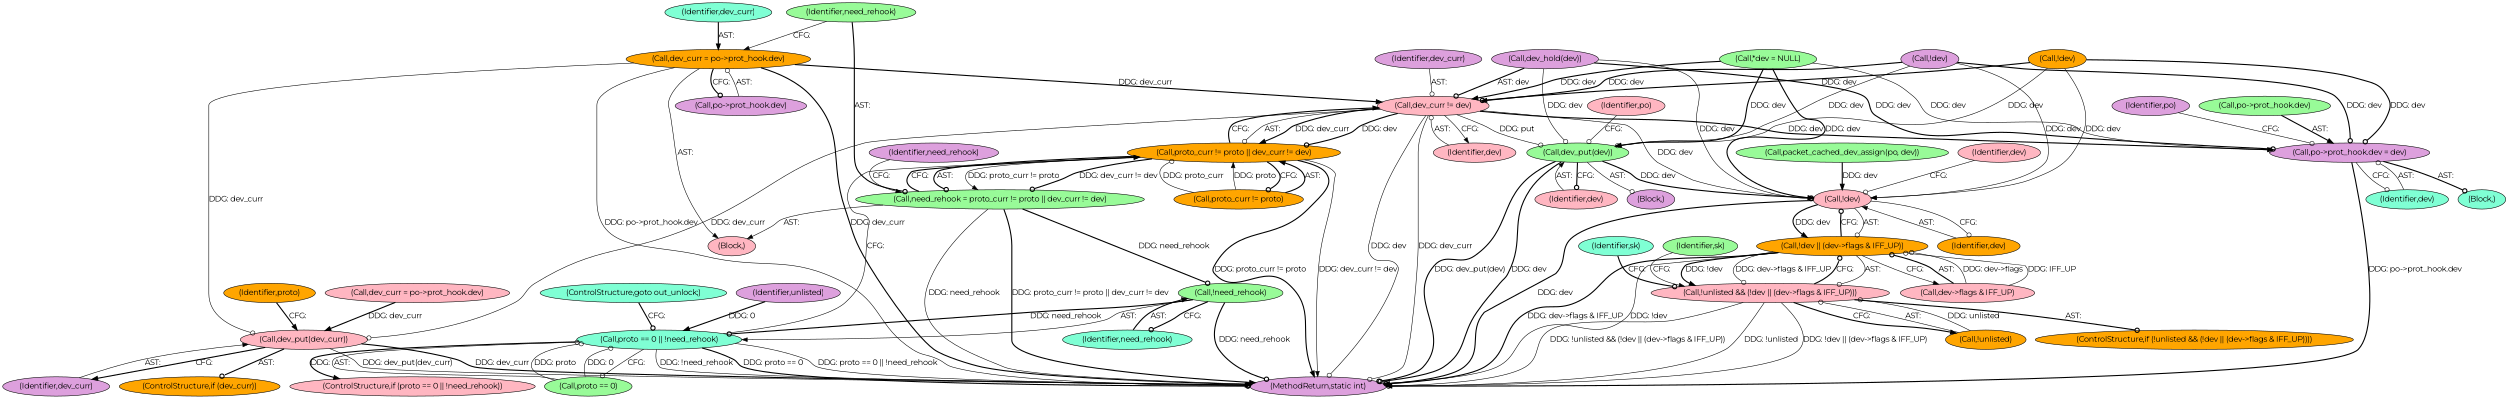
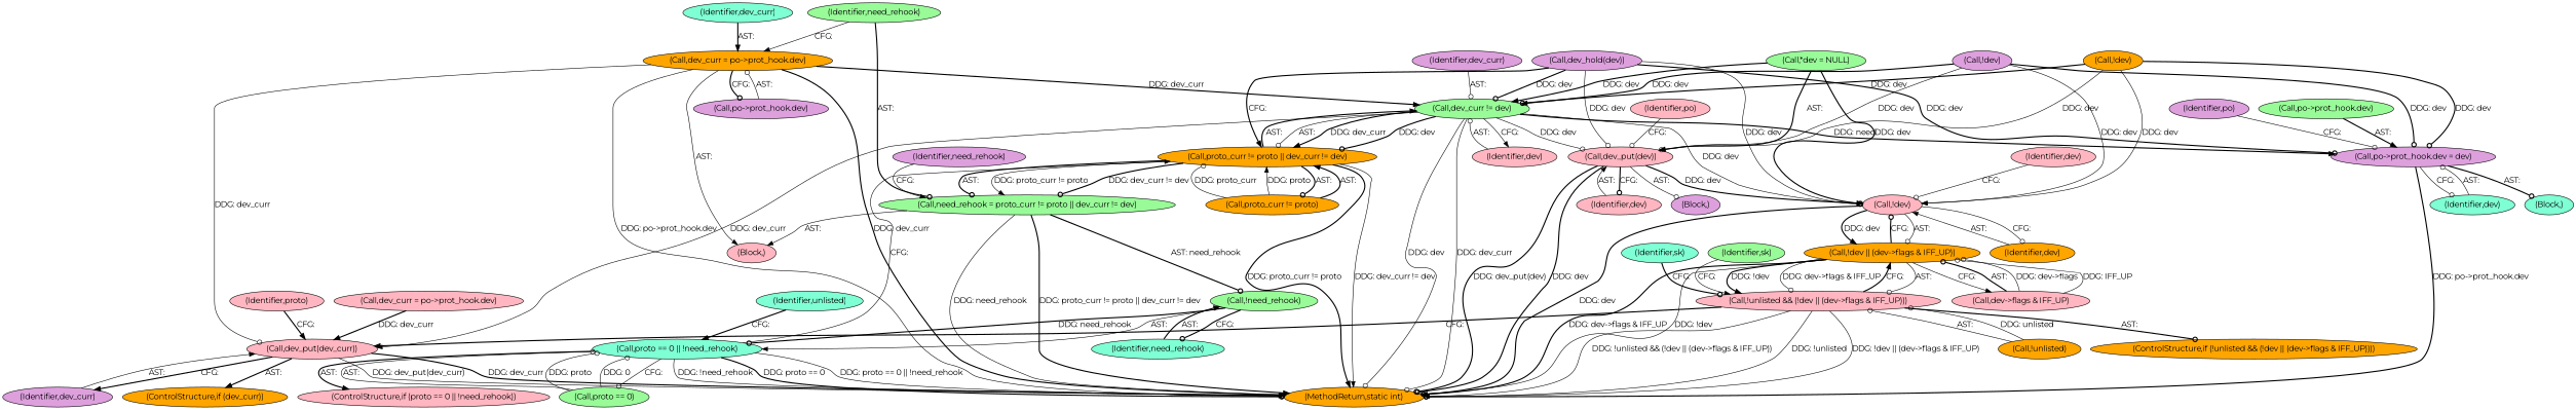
  digraph {
    fontname=Montserrat
    node [fillcolor=lightpink fontname=Montserrat style=filled]
    edge [arrowhead=odot fontname=Montserrat style=solid]
    n1 [fillcolor=orange label="(Call,dev_curr = po->prot_hook.dev)"]
-   n2 [label="(Call,dev_curr != dev)"]
+   n2 [fillcolor=palegreen label="(Call,dev_curr != dev)"]
    n3 [label="(Call,dev_put(dev_curr))"]
-   n4 [fillcolor=plum label="(MethodReturn,static int)"]
+   n4 [fillcolor=orange label="(MethodReturn,static int)"]
    n5 [fillcolor=plum label="(Call,po->prot_hook.dev)"]
    n6 [label="(Block,)"]
    n7 [fillcolor=orange label="(Call,proto_curr != proto || dev_curr != dev)"]
-   n8 [fillcolor=palegreen label="(Call,dev_put(dev))"]
+   n8 [label="(Call,dev_put(dev))"]
    n9 [label="(Call,!dev)"]
    n10 [fillcolor=plum label="(Call,po->prot_hook.dev = dev)"]
    n11 [label="(Identifier,dev)"]
    n12 [fillcolor=plum label="(Identifier,dev_curr)"]
    n13 [fillcolor=orange label="(ControlStructure,if (dev_curr))"]
    n14 [fillcolor=palegreen label="(Call,need_rehook = proto_curr != proto || dev_curr != dev)"]
    n15 [fillcolor=orange label="(Call,proto_curr != proto)"]
    n16 [label="(Identifier,dev)"]
    n17 [fillcolor=plum label="(Block,)"]
    n18 [fillcolor=orange label="(Call,!dev || (dev->flags & IFF_UP))"]
    n19 [fillcolor=orange label="(Identifier,dev)"]
    n20 [fillcolor=aquamarine label="(Identifier,dev)"]
    n21 [fillcolor=aquamarine label="(Block,)"]
    n22 [fillcolor=palegreen label="(Call,!need_rehook)"]
    n23 [fillcolor=aquamarine label="(Call,proto == 0 || !need_rehook)"]
    n24 [fillcolor=aquamarine label="(Identifier,need_rehook)"]
    n25 [label="(ControlStructure,if (proto == 0 || !need_rehook))"]
    n26 [fillcolor=palegreen label="(Call,proto == 0)"]
    n27 [label="(Call,!unlisted && (!dev || (dev->flags & IFF_UP)))"]
    n28 [label="(Call,dev->flags & IFF_UP)"]
    n29 [fillcolor=orange label="(ControlStructure,if (!unlisted && (!dev || (dev->flags & IFF_UP))))"]
    n30 [fillcolor=orange label="(Call,!unlisted)"]
    n31 [fillcolor=aquamarine label="(Identifier,dev_curr)"]
-   n32 [fillcolor=palegreen label="(Call,packet_cached_dev_assign(po, dev))"]
    n33 [fillcolor=orange label="(Call,!dev)"]
    n34 [fillcolor=plum label="(Identifier,po)"]
    n35 [label="(Call,dev_curr = po->prot_hook.dev)"]
    n36 [fillcolor=plum label="(Identifier,dev_curr)"]
    n37 [fillcolor=palegreen label="(Call,*dev = NULL)"]
    n38 [label="(Identifier,po)"]
    n39 [fillcolor=palegreen label="(Call,po->prot_hook.dev)"]
    n40 [fillcolor=palegreen label="(Identifier,need_rehook)"]
-   n41 [fillcolor=aquamarine label="(ControlStructure,goto out_unlock;)"]
    n42 [fillcolor=plum label="(Call,!dev)"]
-   n43 [fillcolor=plum label="(Identifier,unlisted)"]
+   n43 [fillcolor=aquamarine label="(Identifier,unlisted)"]
    n44 [fillcolor=plum label="(Identifier,need_rehook)"]
-   n45 [fillcolor=orange label="(Identifier,proto)"]
+   n45 [label="(Identifier,proto)"]
    n46 [fillcolor=plum label="(Call,dev_hold(dev))"]
    n47 [label="(Identifier,dev)"]
    n48 [fillcolor=palegreen label="(Identifier,sk)"]
    n49 [fillcolor=aquamarine label="(Identifier,sk)"]
    n1 -> n2 [arrowhead=normal label="DDG: dev_curr" style=bold]
    n1 -> n3 [label="DDG: dev_curr"]
    n1 -> n4 [arrowhead=normal label="DDG: dev_curr" style=bold]
    n1 -> n4 [label="DDG: po->prot_hook.dev"]
    n1 -> n5 [label="CFG: " style=bold]
    n1 -> n6 [arrowhead=normal label="AST: "]
-   n2 -> n3 [label="DDG: dev_curr"]
+   n2 -> n3 [arrowhead=normal label="DDG: dev_curr"]
    n2 -> n4 [label="DDG: dev_curr"]
    n2 -> n4 [label="DDG: dev"]
    n2 -> n7 [label="AST: "]
    n2 -> n7 [arrowhead=normal label="DDG: dev_curr" style=bold]
    n2 -> n7 [label="DDG: dev" style=bold]
-   n2 -> n8 [label="DDG: put"]
+   n2 -> n8 [label="DDG: dev"]
    n2 -> n9 [arrowhead=normal label="DDG: dev"]
-   n2 -> n10 [arrowhead=normal label="DDG: dev" style=bold]
+   n2 -> n10 [arrowhead=normal label="DDG: need" style=bold]
    n2 -> n11 [arrowhead=normal label="CFG: "]
    n3 -> n4 [arrowhead=normal label="DDG: dev_curr" style=bold]
    n3 -> n4 [arrowhead=normal label="DDG: dev_put(dev_curr)"]
    n3 -> n12 [arrowhead=normal label="CFG: " style=bold]
-   n3 -> n13 [label="AST: " style=bold]
+   n3 -> n13 [arrowhead=normal label="AST: " style=bold]
    n5 -> n1 [label="AST: "]
-   n7 -> n2 [arrowhead=normal label="CFG: " style=bold]
+   n7 -> n2 [arrowhead=normal label="AST: " style=bold]
    n7 -> n4 [arrowhead=normal label="DDG: proto_curr != proto" style=bold]
    n7 -> n4 [arrowhead=normal label="DDG: dev_curr != dev"]
    n7 -> n14 [label="AST: " style=bold]
    n7 -> n14 [arrowhead=normal label="DDG: proto_curr != proto"]
    n7 -> n14 [label="DDG: dev_curr != dev" style=bold]
-   n7 -> n15 [label="CFG: " style=bold]
+   n7 -> n15 [label="AST: " style=bold]
    n8 -> n4 [label="DDG: dev" style=bold]
    n8 -> n4 [label="DDG: dev_put(dev)" style=bold]
    n8 -> n9 [arrowhead=normal label="DDG: dev" style=bold]
    n8 -> n16 [label="CFG: " style=bold]
    n8 -> n17 [label="AST: "]
    n9 -> n4 [label="DDG: dev" style=bold]
    n9 -> n18 [label="AST: "]
    n9 -> n18 [arrowhead=normal label="DDG: dev" style=bold]
    n9 -> n19 [label="CFG: "]
-   n10 -> n4 [arrowhead=normal label="DDG: po->prot_hook.dev" style=bold]
+   n10 -> n4 [label="DDG: po->prot_hook.dev" style=bold]
    n10 -> n20 [label="CFG: "]
    n10 -> n21 [label="AST: " style=bold]
    n11 -> n2 [label="AST: "]
    n12 -> n3 [arrowhead=normal label="AST: "]
    n14 -> n4 [arrowhead=normal label="DDG: need_rehook"]
    n14 -> n4 [arrowhead=normal label="DDG: proto_curr != proto || dev_curr != dev" style=bold]
    n14 -> n6 [arrowhead=normal label="AST: "]
-   n14 -> n7 [arrowhead=normal label="CFG: " style=bold]
-   n14 -> n22 [label="DDG: need_rehook" style=bold]
+   n46 -> n7 [arrowhead=normal label="CFG: " style=bold]
+   n14 -> n22 [label="AST: need_rehook" style=bold]
    n15 -> n7 [arrowhead=normal label="AST: " style=bold]
    n15 -> n7 [label="DDG: proto_curr"]
    n15 -> n7 [arrowhead=normal label="DDG: proto"]
    n16 -> n8 [arrowhead=normal label="AST: "]
    n18 -> n4 [arrowhead=normal label="DDG: dev->flags & IFF_UP" style=bold]
    n18 -> n4 [label="DDG: !dev"]
    n18 -> n9 [label="CFG: " style=bold]
    n18 -> n27 [label="AST: "]
    n18 -> n27 [arrowhead=normal label="DDG: !dev" style=bold]
    n18 -> n27 [label="DDG: dev->flags & IFF_UP"]
    n18 -> n28 [arrowhead=normal label="CFG: "]
    n19 -> n9 [arrowhead=normal label="AST: "]
    n20 -> n10 [label="AST: "]
-   n22 -> n4 [label="DDG: need_rehook" style=bold]
    n22 -> n23 [arrowhead=normal label="AST: "]
    n22 -> n23 [label="DDG: need_rehook" style=bold]
    n22 -> n24 [label="CFG: " style=bold]
    n23 -> n4 [label="DDG: proto == 0 || !need_rehook"]
    n23 -> n4 [label="DDG: !need_rehook"]
    n23 -> n4 [label="DDG: proto == 0" style=bold]
    n23 -> n7 [arrowhead=normal label="CFG: "]
-   n23 -> n25 [arrowhead=normal label="DDG: " style=bold]
+   n23 -> n25 [arrowhead=normal label="AST: " style=bold]
    n23 -> n26 [label="CFG: "]
    n24 -> n22 [arrowhead=normal label="AST: " style=bold]
    n26 -> n23 [label="AST: "]
    n26 -> n23 [label="DDG: proto"]
    n26 -> n23 [label="DDG: 0"]
    n27 -> n4 [arrowhead=normal label="DDG: !unlisted && (!dev || (dev->flags & IFF_UP))"]
    n27 -> n4 [label="DDG: !unlisted"]
    n27 -> n4 [label="DDG: !dev || (dev->flags & IFF_UP)"]
-   n27 -> n18 [label="CFG: " style=bold]
+   n27 -> n18 [arrowhead=normal label="CFG: " style=bold]
    n27 -> n29 [label="AST: " style=bold]
-   n27 -> n30 [arrowhead=normal label="CFG: " style=bold]
+   n27 -> n3 [arrowhead=normal label="CFG: " style=bold]
    n28 -> n18 [label="AST: " style=bold]
    n28 -> n18 [label="DDG: dev->flags"]
    n28 -> n18 [label="DDG: IFF_UP"]
    n30 -> n27 [label="AST: "]
    n30 -> n27 [label="DDG: unlisted"]
    n31 -> n1 [arrowhead=normal label="AST: " style=bold]
-   n32 -> n9 [arrowhead=normal label="DDG: dev" style=bold]
    n33 -> n2 [label="DDG: dev" style=bold]
    n33 -> n8 [arrowhead=normal label="DDG: dev"]
    n33 -> n9 [arrowhead=normal label="DDG: dev"]
    n33 -> n10 [label="DDG: dev" style=bold]
    n34 -> n10 [label="CFG: "]
    n35 -> n3 [arrowhead=normal label="DDG: dev_curr" style=bold]
    n36 -> n2 [label="AST: "]
    n37 -> n2 [arrowhead=normal label="DDG: dev" style=bold]
-   n37 -> n8 [arrowhead=normal label="DDG: dev" style=bold]
+   n37 -> n8 [arrowhead=normal label="AST: " style=bold]
    n37 -> n9 [label="DDG: dev" style=bold]
-   n37 -> n10 [label="DDG: dev"]
    n38 -> n8 [label="CFG: "]
    n39 -> n10 [arrowhead=normal label="AST: " style=bold]
    n40 -> n1 [arrowhead=normal label="CFG: "]
    n40 -> n14 [label="AST: " style=bold]
-   n41 -> n23 [label="CFG: " style=bold]
    n42 -> n2 [arrowhead=normal label="DDG: dev" style=bold]
    n42 -> n8 [label="DDG: dev"]
    n42 -> n9 [arrowhead=normal label="DDG: dev"]
    n42 -> n10 [label="DDG: dev" style=bold]
-   n43 -> n23 [arrowhead=normal label="DDG: 0" style=bold]
+   n43 -> n23 [arrowhead=normal label="CFG: " style=bold]
    n44 -> n14 [arrowhead=normal label="CFG: "]
    n45 -> n3 [arrowhead=normal label="CFG: " style=bold]
-   n46 -> n2 [label="AST: dev" style=bold]
+   n46 -> n2 [label="DDG: dev" style=bold]
    n46 -> n8 [label="DDG: dev"]
    n46 -> n9 [label="DDG: dev"]
    n46 -> n10 [label="DDG: dev" style=bold]
    n47 -> n9 [label="CFG: "]
    n48 -> n27 [arrowhead=normal label="CFG: "]
    n49 -> n27 [label="CFG: " style=bold]
  }
